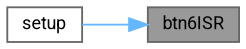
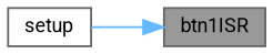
  digraph {
    rankdir=RL
    fontname=Roboto
    node [fontname=Roboto fontsize=10 shape=box style=filled]
-   n1 [color=gray40 fillcolor=grey60 fontcolor=black height=0.2 label=btn6ISR width=0.4]
+   n1 [color=gray40 fillcolor=grey60 fontcolor=black height=0.2 label=btn1ISR width=0.4]
    n2 [color=grey40 fillcolor=white height=0.2 label=setup width=0.4]
    n1 -> n2 [color=steelblue1 dir=back fontname=Roboto fontsize=10 labelfontname=Helvetica labelfontsize=10 style=solid]
  }
